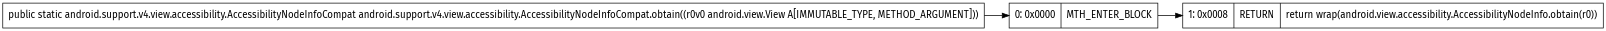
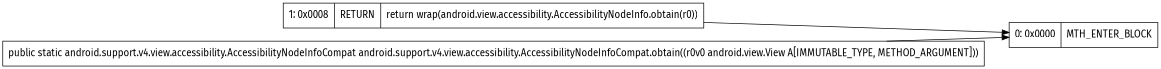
  digraph {
    rankdir=LR
    fontname="Fira Sans"
    node [shape=record fontname="Fira Sans"]
    edge [fontname="Fira Sans"]
    n1 [label="{0\:\ 0x0000|MTH_ENTER_BLOCK\l}"]
    n2 [label="{1\:\ 0x0008|RETURN\l|return wrap(android.view.accessibility.AccessibilityNodeInfo.obtain(r0))\l}"]
    n3 [label="{public static android.support.v4.view.accessibility.AccessibilityNodeInfoCompat android.support.v4.view.accessibility.AccessibilityNodeInfoCompat.obtain((r0v0 android.view.View A[IMMUTABLE_TYPE, METHOD_ARGUMENT])) }"]
-   n1 -> n2
+   n2 -> n1
    n3 -> n1
  }
